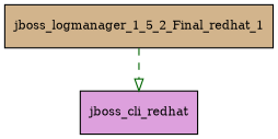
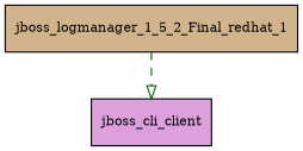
  digraph {
    fontname="DejaVu Serif"
    node [fontsize=10.0 shape=box style=filled fontname="DejaVu Serif"]
    jboss_logmanager_1_5_2_Final_redhat_1 [fillcolor=tan]
-   jboss_cli_client [fillcolor=plum label=jboss_cli_redhat]
+   jboss_cli_client [fillcolor=plum]
    jboss_logmanager_1_5_2_Final_redhat_1 -> jboss_cli_client [color=darkgreen style=dashed arrowhead=onormal fontname="DejaVu Serif"]
  }
